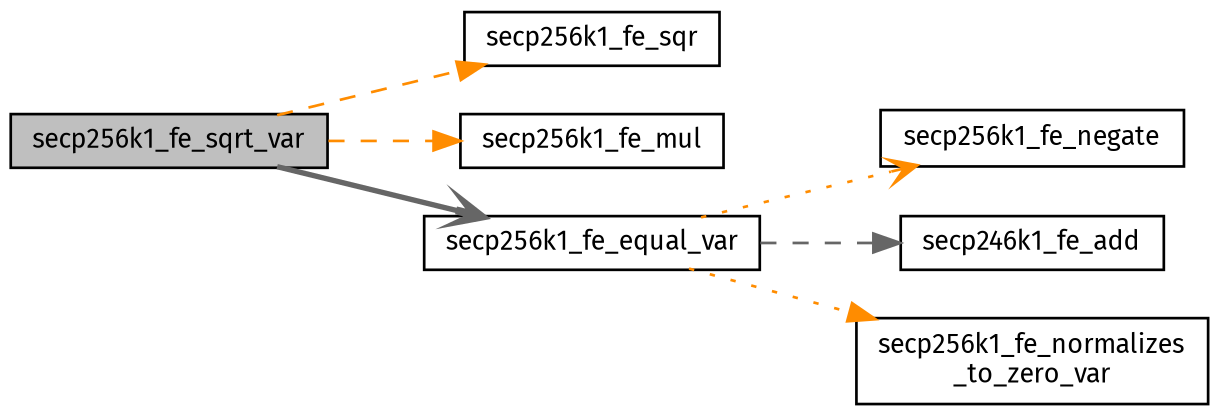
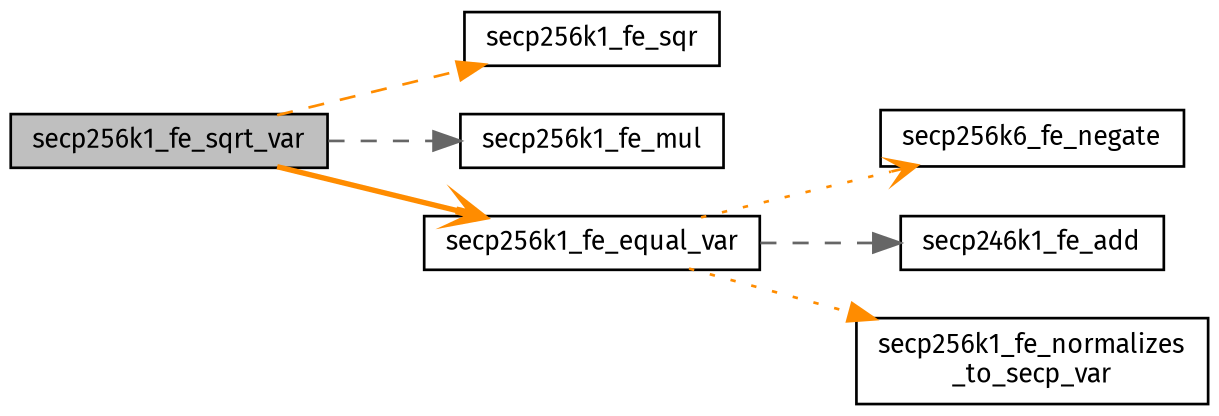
  digraph {
    fontname="Fira Sans"
    rankdir=LR
    node [color=black fillcolor=white fontname="Fira Sans" fontsize=10 shape=record style=filled]
    edge [arrowhead=normal color=darkorange fontname="Fira Sans" fontsize=10 labelfontname=Helvetica labelfontsize=10 style=dashed]
    n1 [fillcolor=grey75 fontcolor=black height=0.2 label=secp256k1_fe_sqrt_var width=0.4]
    n2 [height=0.2 label=secp256k1_fe_sqr width=0.4]
    n3 [height=0.2 label=secp256k1_fe_mul width=0.4]
    n4 [height=0.2 label=secp256k1_fe_equal_var width=0.4]
-   n5 [height=0.2 label=secp256k1_fe_negate width=0.4]
+   n5 [height=0.2 label=secp256k6_fe_negate width=0.4]
    n6 [height=0.2 label=secp246k1_fe_add width=0.4]
-   n7 [height=0.2 label="secp256k1_fe_normalizes\l_to_zero_var" width=0.4]
+   n7 [height=0.2 label="secp256k1_fe_normalizes\l_to_secp_var" width=0.4]
    n1 -> n2
-   n1 -> n3
-   n1 -> n4 [arrowhead=vee color=gray40 style=bold]
+   n1 -> n3 [color=gray40]
+   n1 -> n4 [arrowhead=vee style=bold]
    n4 -> n5 [arrowhead=vee style=dotted]
    n4 -> n6 [color=gray40]
    n4 -> n7 [style=dotted]
  }
